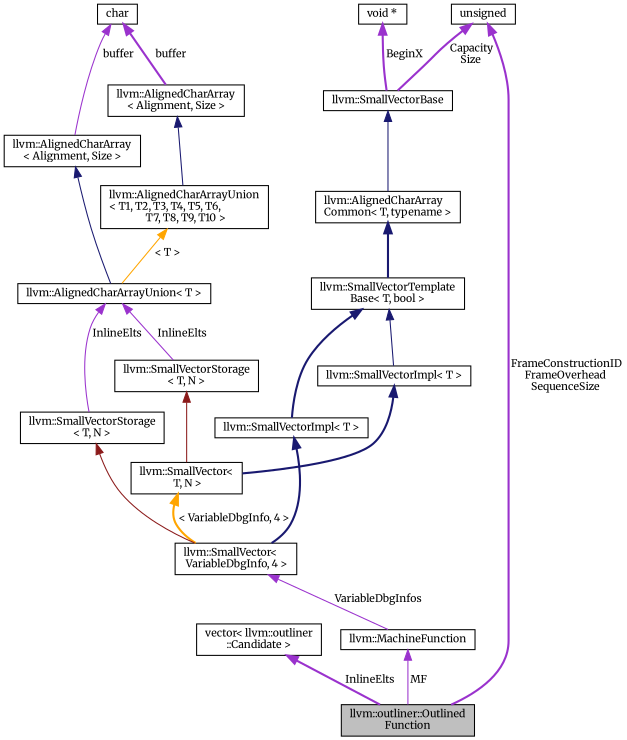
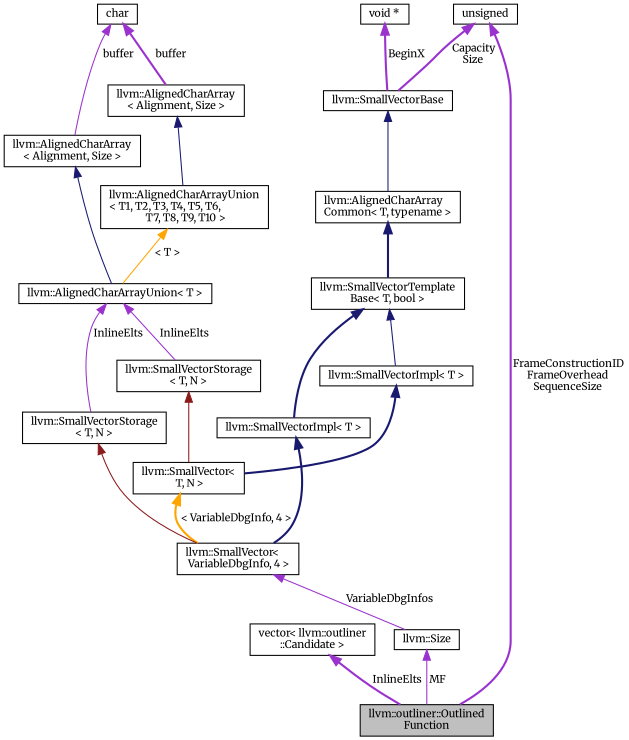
  digraph {
    fontname=Merriweather
    rankdir=TB
    node [color=black fontname=Merriweather fontsize=10 shape=box]
    edge [color=darkorchid3 dir=back fontname=Merriweather fontsize=10 labelfontname=Helvetica labelfontsize=10 style=solid]
    n1 [fillcolor=grey75 fontcolor=black height=0.2 label="llvm::outliner::Outlined\lFunction" style=filled width=0.4]
    n2 [height=0.2 label="vector\< llvm::outliner\l::Candidate \>" width=0.4]
-   n3 [height=0.2 label="llvm::MachineFunction" width=0.4]
+   n3 [height=0.2 label="llvm::Size" width=0.4]
    n4 [height=0.2 label="llvm::SmallVector\<\l VariableDbgInfo, 4 \>" width=0.4]
    n5 [height=0.2 label="llvm::SmallVectorImpl\< T \>" width=0.4]
    n6 [height=0.2 label="llvm::SmallVectorTemplate\lBase\< T, bool \>" width=0.4]
    n7 [height=0.2 label="llvm::SmallVectorImpl\< T \>" width=0.4]
    n8 [height=0.2 label="llvm::SmallVector\<\l T, N \>" width=0.4]
    n9 [height=0.2 label="llvm::AlignedCharArray\lCommon\< T, typename \>" width=0.4]
    n10 [height=0.2 label="llvm::SmallVectorBase" width=0.4]
    n11 [height=0.2 label="void *" width=0.4]
    n12 [height=0.2 label=unsigned width=0.4]
    n13 [height=0.2 label="llvm::SmallVectorStorage\l\< T, N \>" width=0.4]
    n14 [height=0.2 label="llvm::AlignedCharArrayUnion\< T \>" width=0.4]
    n15 [height=0.2 label="llvm::SmallVectorStorage\l\< T, N \>" width=0.4]
    n16 [height=0.2 label="llvm::AlignedCharArray\l\< Alignment, Size \>" width=0.4]
    n17 [height=0.2 label=char width=0.4]
    n18 [height=0.2 label="llvm::AlignedCharArray\l\< Alignment, Size \>" width=0.4]
    n19 [height=0.2 label="llvm::AlignedCharArrayUnion\l\< T1, T2, T3, T4, T5, T6,\l T7, T8, T9, T10 \>" width=0.4]
    n2 -> n1 [label=" InlineElts" style=bold]
    n3 -> n1 [label=" MF"]
    n4 -> n3 [label=" VariableDbgInfos"]
    n5 -> n4 [color=midnightblue style=bold]
    n6 -> n5 [color=midnightblue style=bold]
    n6 -> n7 [color=midnightblue]
    n7 -> n8 [color=midnightblue style=bold]
    n8 -> n4 [color=orange label=" \< VariableDbgInfo, 4 \>" style=bold]
    n9 -> n6 [color=midnightblue style=bold]
    n10 -> n9 [color=midnightblue]
    n11 -> n10 [label=" BeginX" style=bold]
    n12 -> n1 [label=" FrameConstructionID\nFrameOverhead\nSequenceSize" style=bold]
    n12 -> n10 [label=" Capacity\nSize" style=bold]
    n13 -> n4 [color=firebrick4]
    n14 -> n13 [label=" InlineElts"]
    n14 -> n15 [label=" InlineElts"]
    n15 -> n8 [color=firebrick4]
    n16 -> n14 [color=midnightblue]
    n17 -> n16 [label=" buffer"]
    n17 -> n18 [label=" buffer" style=bold]
    n18 -> n19 [color=midnightblue]
    n19 -> n14 [color=orange label=" \< T \>"]
  }
